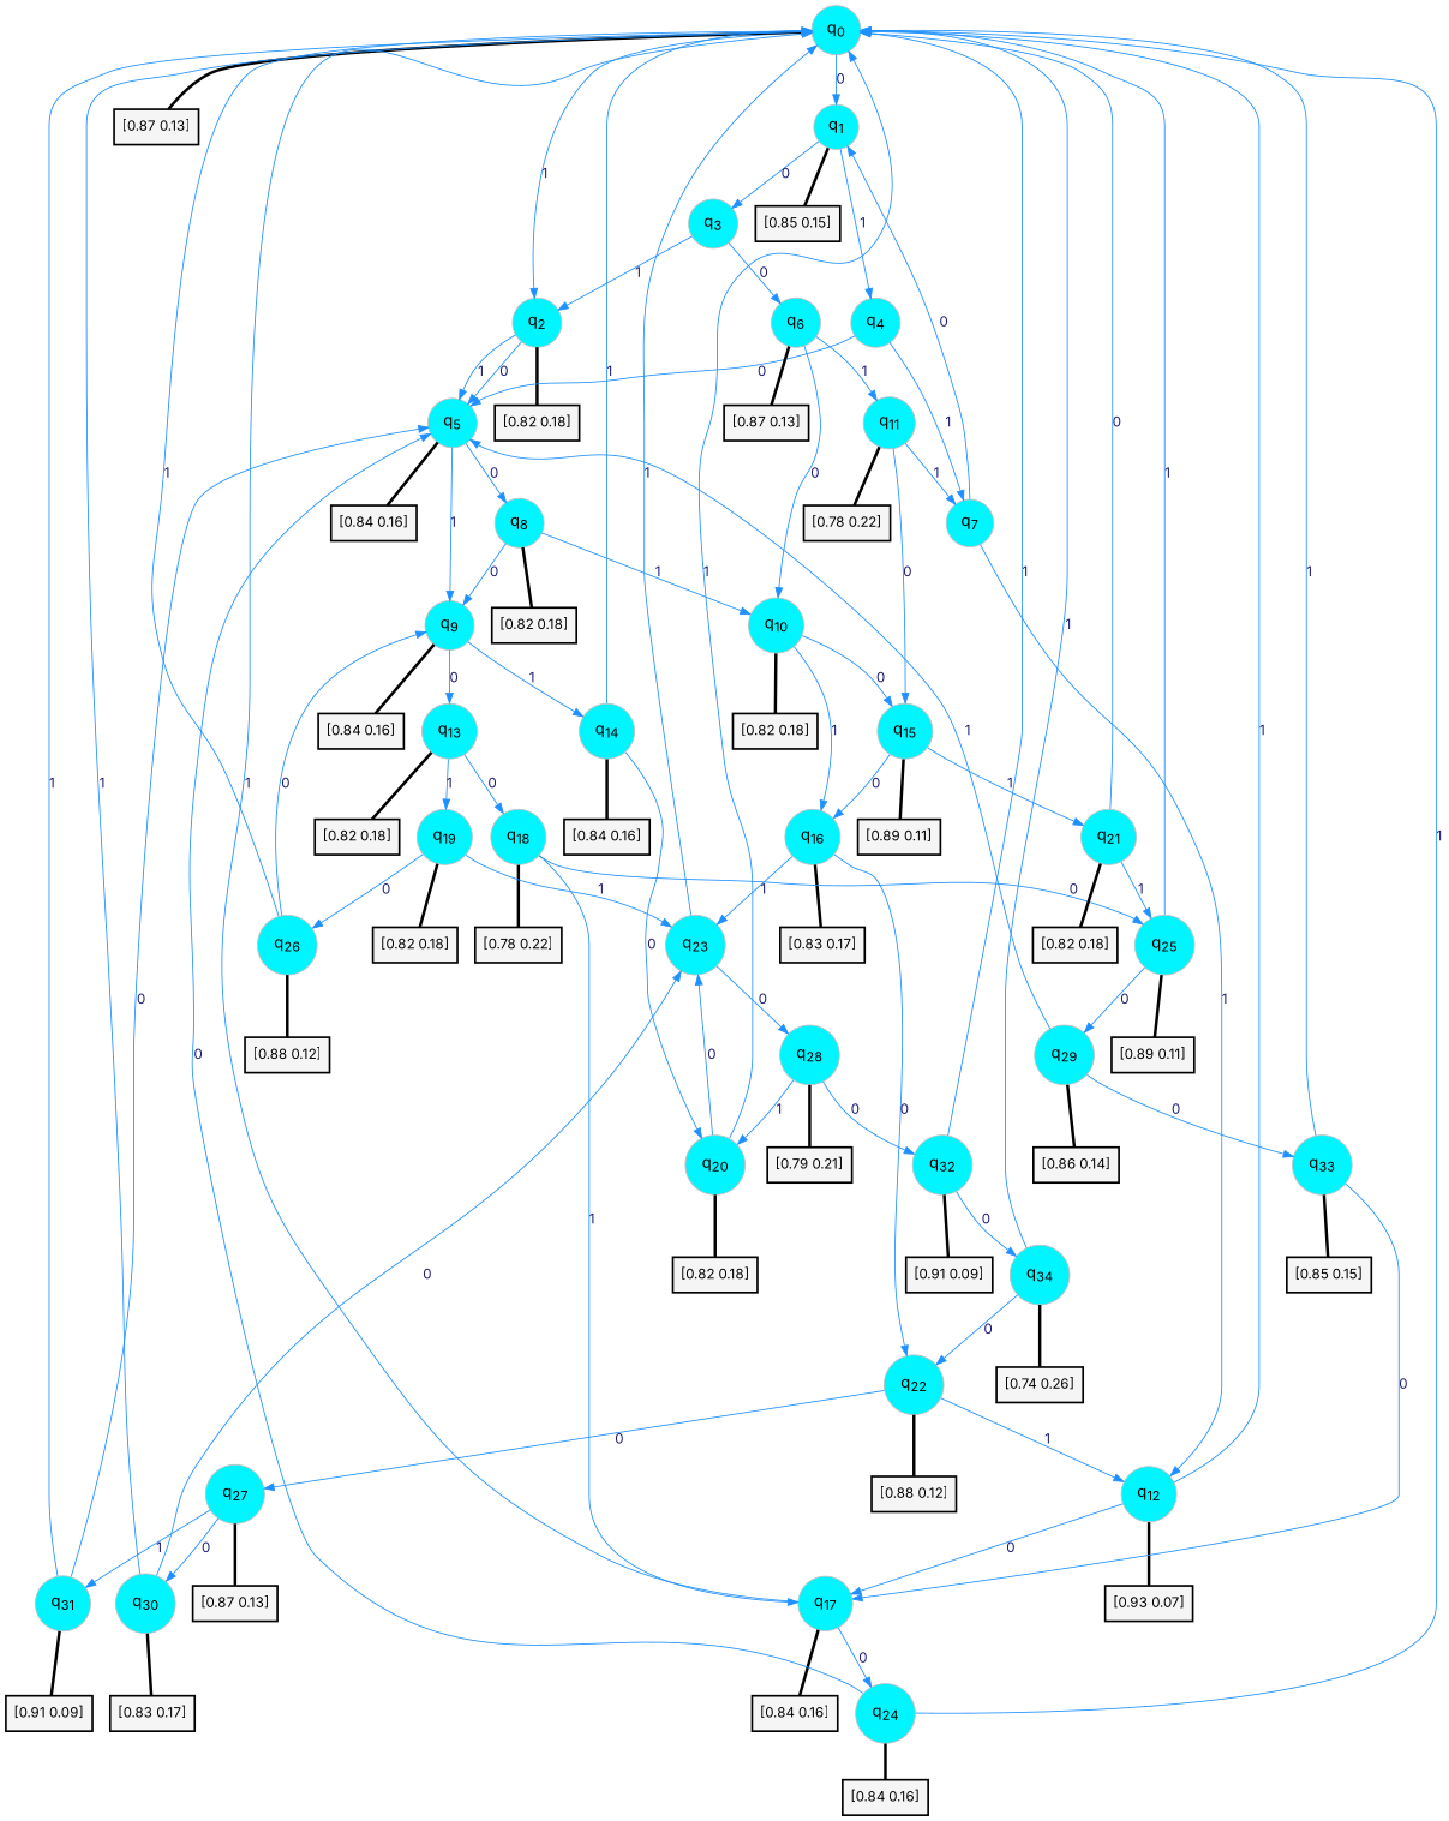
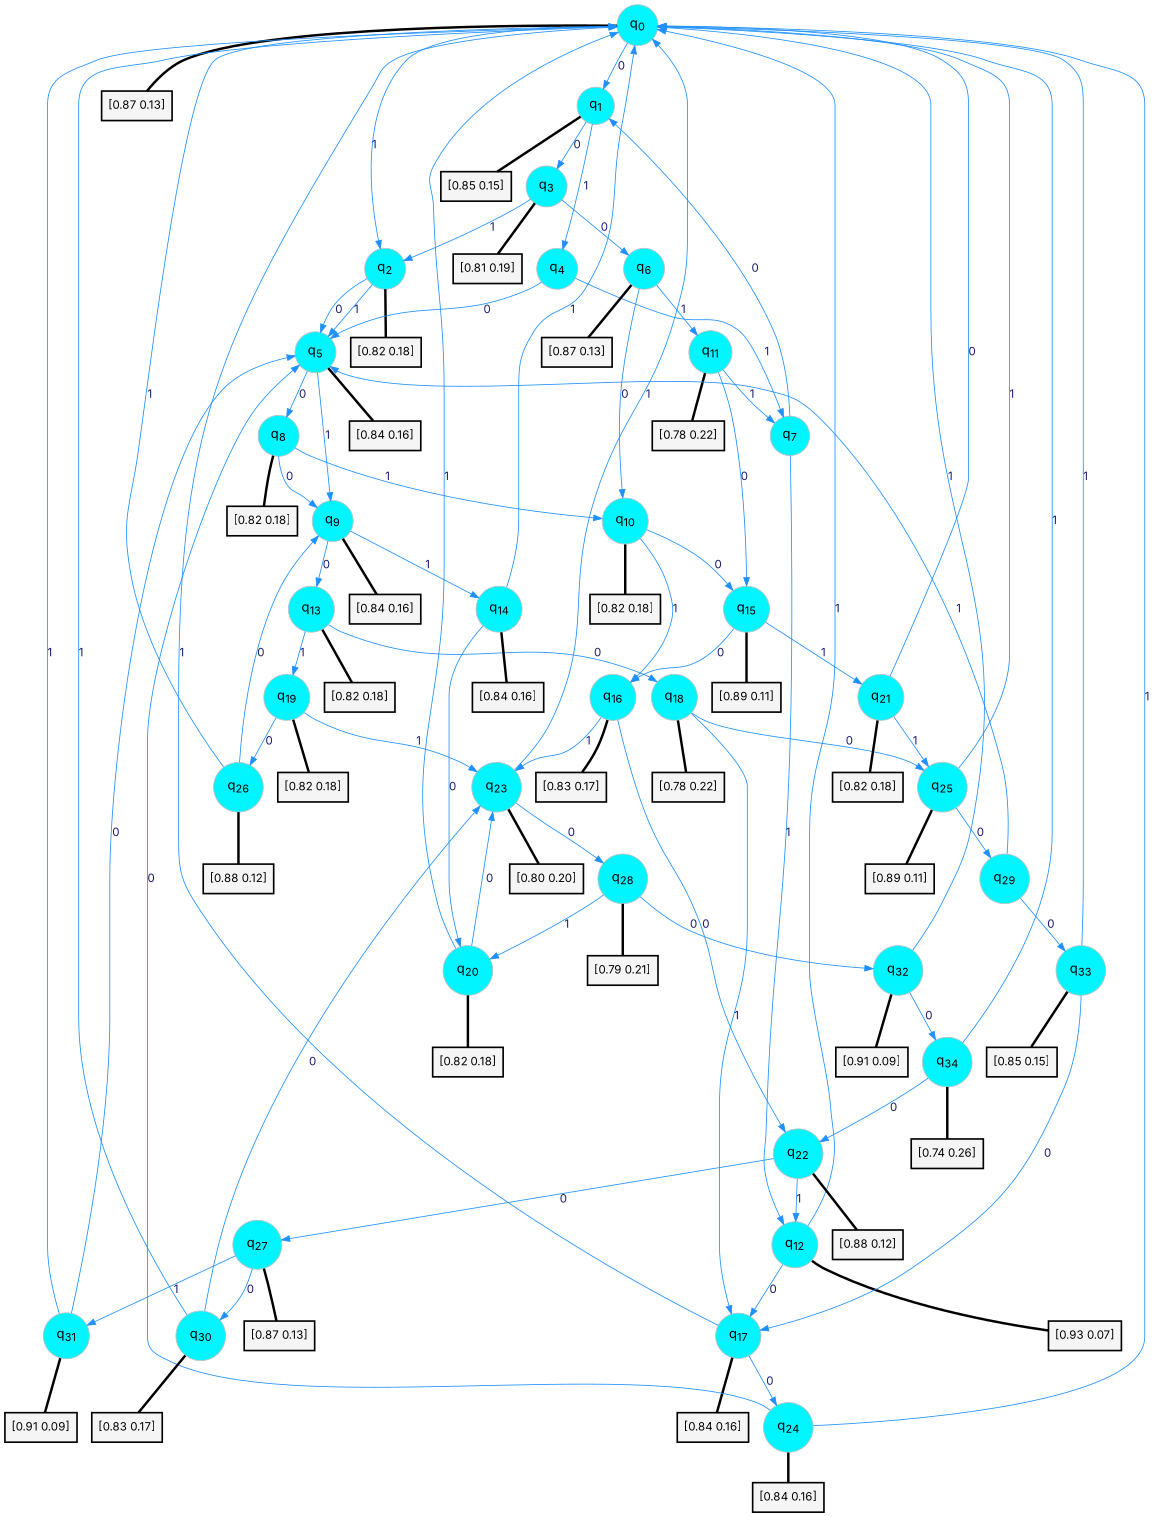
  digraph {
    fontname=Inter
    rankdir=TD
    node [color=gray fillcolor=turquoise1 fontcolor=black fontname=Inter fontsize=16 fontweight=bold shape=circle style=filled]
    edge [arrowsize=1 color=dodgerblue1 fontcolor=midnightblue fontname=Inter fontweight=bold penwidth=1 style=solid weight=20]
    n1 [label=<q<SUB>0</SUB>>]
    n2 [label=<q<SUB>1</SUB>>]
    n3 [label=<q<SUB>2</SUB>>]
    n4 [color=black fillcolor=whitesmoke fontsize=14 label="[0.87 0.13]" penwidth=2 shape=box]
    n5 [label=<q<SUB>3</SUB>>]
    n6 [label=<q<SUB>4</SUB>>]
    n7 [color=black fillcolor=whitesmoke fontsize=14 label="[0.85 0.15]" penwidth=2 shape=box]
    n8 [label=<q<SUB>5</SUB>>]
    n9 [color=black fillcolor=whitesmoke fontsize=14 label="[0.82 0.18]" penwidth=2 shape=box]
    n10 [label=<q<SUB>6</SUB>>]
+   n11 [color=black fillcolor=whitesmoke fontsize=14 label="[0.81 0.19]" penwidth=2 shape=box]
    n12 [label=<q<SUB>7</SUB>>]
    n13 [label=<q<SUB>8</SUB>>]
    n14 [label=<q<SUB>9</SUB>>]
    n15 [color=black fillcolor=whitesmoke fontsize=14 label="[0.84 0.16]" penwidth=2 shape=box]
    n16 [label=<q<SUB>10</SUB>>]
    n17 [label=<q<SUB>11</SUB>>]
    n18 [color=black fillcolor=whitesmoke fontsize=14 label="[0.87 0.13]" penwidth=2 shape=box]
    n19 [label=<q<SUB>12</SUB>>]
    n20 [color=black fillcolor=whitesmoke fontsize=14 label="[0.82 0.18]" penwidth=2 shape=box]
    n21 [label=<q<SUB>13</SUB>>]
    n22 [label=<q<SUB>14</SUB>>]
    n23 [color=black fillcolor=whitesmoke fontsize=14 label="[0.84 0.16]" penwidth=2 shape=box]
    n24 [label=<q<SUB>15</SUB>>]
    n25 [label=<q<SUB>16</SUB>>]
    n26 [color=black fillcolor=whitesmoke fontsize=14 label="[0.82 0.18]" penwidth=2 shape=box]
    n27 [color=black fillcolor=whitesmoke fontsize=14 label="[0.78 0.22]" penwidth=2 shape=box]
    n28 [label=<q<SUB>17</SUB>>]
    n29 [color=black fillcolor=whitesmoke fontsize=14 label="[0.93 0.07]" penwidth=2 shape=box]
    n30 [label=<q<SUB>18</SUB>>]
    n31 [label=<q<SUB>19</SUB>>]
    n32 [color=black fillcolor=whitesmoke fontsize=14 label="[0.82 0.18]" penwidth=2 shape=box]
    n33 [label=<q<SUB>20</SUB>>]
    n34 [color=black fillcolor=whitesmoke fontsize=14 label="[0.84 0.16]" penwidth=2 shape=box]
    n35 [label=<q<SUB>21</SUB>>]
    n36 [color=black fillcolor=whitesmoke fontsize=14 label="[0.89 0.11]" penwidth=2 shape=box]
    n37 [label=<q<SUB>22</SUB>>]
    n38 [label=<q<SUB>23</SUB>>]
    n39 [color=black fillcolor=whitesmoke fontsize=14 label="[0.83 0.17]" penwidth=2 shape=box]
    n40 [label=<q<SUB>24</SUB>>]
    n41 [color=black fillcolor=whitesmoke fontsize=14 label="[0.84 0.16]" penwidth=2 shape=box]
    n42 [label=<q<SUB>25</SUB>>]
    n43 [color=black fillcolor=whitesmoke fontsize=14 label="[0.78 0.22]" penwidth=2 shape=box]
    n44 [label=<q<SUB>26</SUB>>]
    n45 [color=black fillcolor=whitesmoke fontsize=14 label="[0.82 0.18]" penwidth=2 shape=box]
    n46 [color=black fillcolor=whitesmoke fontsize=14 label="[0.82 0.18]" penwidth=2 shape=box]
    n47 [color=black fillcolor=whitesmoke fontsize=14 label="[0.82 0.18]" penwidth=2 shape=box]
    n48 [label=<q<SUB>27</SUB>>]
    n49 [color=black fillcolor=whitesmoke fontsize=14 label="[0.88 0.12]" penwidth=2 shape=box]
    n50 [label=<q<SUB>28</SUB>>]
+   n51 [color=black fillcolor=whitesmoke fontsize=14 label="[0.80 0.20]" penwidth=2 shape=box]
    n52 [color=black fillcolor=whitesmoke fontsize=14 label="[0.84 0.16]" penwidth=2 shape=box]
    n53 [label=<q<SUB>29</SUB>>]
    n54 [color=black fillcolor=whitesmoke fontsize=14 label="[0.89 0.11]" penwidth=2 shape=box]
    n55 [color=black fillcolor=whitesmoke fontsize=14 label="[0.88 0.12]" penwidth=2 shape=box]
    n56 [label=<q<SUB>30</SUB>>]
    n57 [label=<q<SUB>31</SUB>>]
    n58 [color=black fillcolor=whitesmoke fontsize=14 label="[0.87 0.13]" penwidth=2 shape=box]
    n59 [label=<q<SUB>32</SUB>>]
    n60 [color=black fillcolor=whitesmoke fontsize=14 label="[0.79 0.21]" penwidth=2 shape=box]
    n61 [label=<q<SUB>33</SUB>>]
-   n62 [color=black fillcolor=whitesmoke fontsize=14 label="[0.86 0.14]" penwidth=2 shape=box]
    n63 [color=black fillcolor=whitesmoke fontsize=14 label="[0.83 0.17]" penwidth=2 shape=box]
    n64 [color=black fillcolor=whitesmoke fontsize=14 label="[0.91 0.09]" penwidth=2 shape=box]
    n65 [label=<q<SUB>34</SUB>>]
    n66 [color=black fillcolor=whitesmoke fontsize=14 label="[0.91 0.09]" penwidth=2 shape=box]
    n67 [color=black fillcolor=whitesmoke fontsize=14 label="[0.85 0.15]" penwidth=2 shape=box]
    n68 [color=black fillcolor=whitesmoke fontsize=14 label="[0.74 0.26]" penwidth=2 shape=box]
    n1 -> n2 [label=0]
    n1 -> n3 [label=1]
    n1 -> n4 [arrowhead=none color=black penwidth=3]
    n2 -> n5 [label=0]
    n2 -> n6 [label=1]
    n2 -> n7 [arrowhead=none color=black penwidth=3]
    n3 -> n8 [label=0]
    n3 -> n8 [label=1]
    n3 -> n9 [arrowhead=none color=black penwidth=3]
    n5 -> n3 [label=1]
    n5 -> n10 [label=0]
+   n5 -> n11 [arrowhead=none color=black penwidth=3]
    n6 -> n8 [label=0]
    n6 -> n12 [label=1]
    n8 -> n13 [label=0]
    n8 -> n14 [label=1]
    n8 -> n15 [arrowhead=none color=black penwidth=3]
    n10 -> n16 [label=0]
    n10 -> n17 [label=1]
    n10 -> n18 [arrowhead=none color=black penwidth=3]
    n12 -> n2 [label=0]
    n12 -> n19 [label=1]
    n13 -> n14 [label=0]
    n13 -> n16 [label=1]
    n13 -> n20 [arrowhead=none color=black penwidth=3]
    n14 -> n21 [label=0]
    n14 -> n22 [label=1]
    n14 -> n23 [arrowhead=none color=black penwidth=3]
    n16 -> n24 [label=0]
    n16 -> n25 [label=1]
    n16 -> n26 [arrowhead=none color=black penwidth=3]
    n17 -> n12 [label=1]
    n17 -> n24 [label=0]
    n17 -> n27 [arrowhead=none color=black penwidth=3]
    n19 -> n1 [label=1]
    n19 -> n28 [label=0]
    n19 -> n29 [arrowhead=none color=black penwidth=3]
    n21 -> n30 [label=0]
    n21 -> n31 [label=1]
    n21 -> n32 [arrowhead=none color=black penwidth=3]
    n22 -> n1 [label=1]
    n22 -> n33 [label=0]
    n22 -> n34 [arrowhead=none color=black penwidth=3]
    n24 -> n25 [label=0]
    n24 -> n35 [label=1]
    n24 -> n36 [arrowhead=none color=black penwidth=3]
    n25 -> n37 [label=0]
    n25 -> n38 [label=1]
    n25 -> n39 [arrowhead=none color=black penwidth=3]
    n28 -> n1 [label=1]
    n28 -> n40 [label=0]
    n28 -> n41 [arrowhead=none color=black penwidth=3]
    n30 -> n28 [label=1]
    n30 -> n42 [label=0]
    n30 -> n43 [arrowhead=none color=black penwidth=3]
    n31 -> n38 [label=1]
    n31 -> n44 [label=0]
    n31 -> n45 [arrowhead=none color=black penwidth=3]
    n33 -> n1 [label=1]
    n33 -> n38 [label=0]
    n33 -> n46 [arrowhead=none color=black penwidth=3]
    n35 -> n1 [label=0]
    n35 -> n42 [label=1]
    n35 -> n47 [arrowhead=none color=black penwidth=3]
    n37 -> n19 [label=1]
    n37 -> n48 [label=0]
    n37 -> n49 [arrowhead=none color=black penwidth=3]
    n38 -> n1 [label=1]
    n38 -> n50 [label=0]
+   n38 -> n51 [arrowhead=none color=black penwidth=3]
    n40 -> n1 [label=1]
    n40 -> n8 [label=0]
    n40 -> n52 [arrowhead=none color=black penwidth=3]
    n42 -> n1 [label=1]
    n42 -> n53 [label=0]
    n42 -> n54 [arrowhead=none color=black penwidth=3]
    n44 -> n1 [label=1]
    n44 -> n14 [label=0]
    n44 -> n55 [arrowhead=none color=black penwidth=3]
    n48 -> n56 [label=0]
    n48 -> n57 [label=1]
    n48 -> n58 [arrowhead=none color=black penwidth=3]
    n50 -> n33 [label=1]
    n50 -> n59 [label=0]
    n50 -> n60 [arrowhead=none color=black penwidth=3]
    n53 -> n8 [label=1]
    n53 -> n61 [label=0]
-   n53 -> n62 [arrowhead=none color=black penwidth=3]
    n56 -> n1 [label=1]
    n56 -> n38 [label=0]
    n56 -> n63 [arrowhead=none color=black penwidth=3]
    n57 -> n1 [label=1]
    n57 -> n8 [label=0]
    n57 -> n64 [arrowhead=none color=black penwidth=3]
    n59 -> n1 [label=1]
    n59 -> n65 [label=0]
    n59 -> n66 [arrowhead=none color=black penwidth=3]
    n61 -> n1 [label=1]
    n61 -> n28 [label=0]
    n61 -> n67 [arrowhead=none color=black penwidth=3]
    n65 -> n1 [label=1]
    n65 -> n37 [label=0]
    n65 -> n68 [arrowhead=none color=black penwidth=3]
  }
